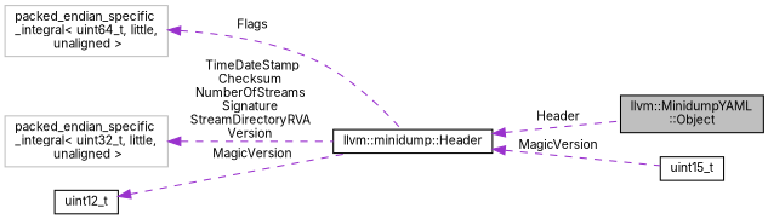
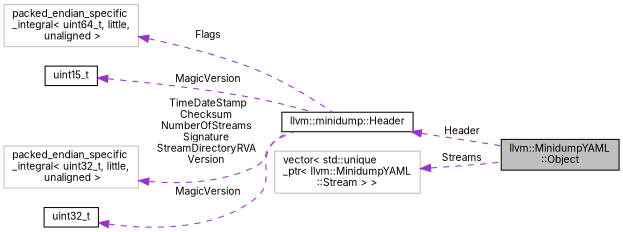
  digraph {
    fontname=Inter
    rankdir=LR
    node [color=black fontname=Inter fontsize=10 shape=record]
    edge [color=darkorchid3 dir=back fontname=Inter fontsize=10 labelfontname=Helvetica labelfontsize=10 style=dashed]
    n1 [fillcolor=grey75 fontcolor=black height=0.2 label="llvm::MinidumpYAML\l::Object" style=filled width=0.4]
    n2 [height=0.2 label="llvm::minidump::Header" width=0.4]
    n3 [color=grey75 height=0.2 label="packed_endian_specific\l_integral\< uint64_t, little,\l unaligned \>" width=0.4]
    n4 [height=0.2 label=uint15_t width=0.4]
    n5 [color=grey75 height=0.2 label="packed_endian_specific\l_integral\< uint32_t, little,\l unaligned \>" width=0.4]
-   n6 [height=0.2 label=uint12_t width=0.4]
+   n6 [height=0.2 label=uint32_t width=0.4]
+   n7 [color=grey75 height=0.2 label="vector\< std::unique\l_ptr\< llvm::MinidumpYAML\l::Stream \> \>" width=0.4]
    n2 -> n1 [label=" Header"]
    n3 -> n2 [label=" Flags"]
-   n2 -> n4 [label=" MagicVersion"]
+   n4 -> n2 [label=" MagicVersion"]
    n5 -> n2 [label=" TimeDateStamp\nChecksum\nNumberOfStreams\nSignature\nStreamDirectoryRVA\nVersion"]
    n6 -> n2 [label=" MagicVersion"]
+   n7 -> n1 [label=" Streams"]
  }
